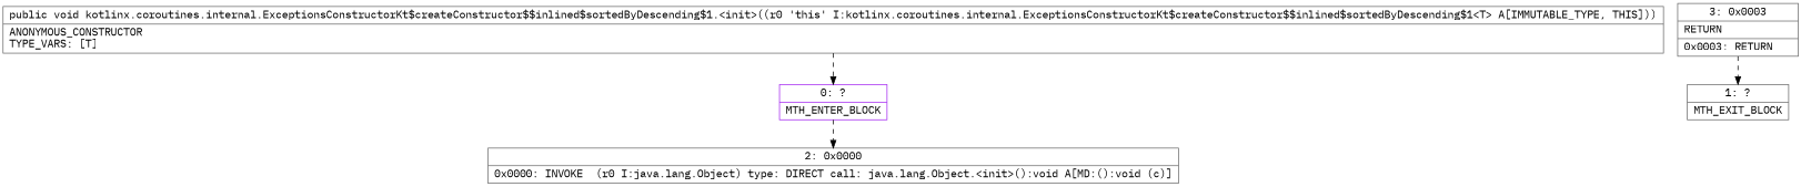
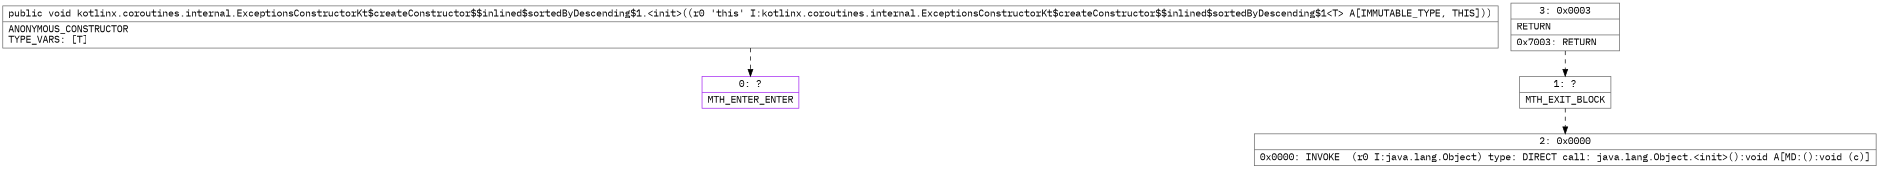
  digraph {
    fontname="IBM Plex Mono"
    node [color=gray40 fontname="IBM Plex Mono" shape=record]
    edge [fontname="IBM Plex Mono" style=dashed]
-   n1 [color=purple label="{0\:\ ?|MTH_ENTER_BLOCK\l}"]
+   n1 [color=purple label="{0\:\ ?|MTH_ENTER_ENTER\l}"]
    n2 [label="{2\:\ 0x0000|0x0000: INVOKE  (r0 I:java.lang.Object) type: DIRECT call: java.lang.Object.\<init\>():void A[MD:():void (c)]\l}"]
-   n3 [label="{3\:\ 0x0003|RETURN\l|0x0003: RETURN   \l}"]
+   n3 [label="{3\:\ 0x0003|RETURN\l|0x7003: RETURN   \l}"]
    n4 [label="{1\:\ ?|MTH_EXIT_BLOCK\l}"]
    n5 [label="{public void kotlinx.coroutines.internal.ExceptionsConstructorKt$createConstructor$$inlined$sortedByDescending$1.\<init\>((r0 'this' I:kotlinx.coroutines.internal.ExceptionsConstructorKt$createConstructor$$inlined$sortedByDescending$1\<T\> A[IMMUTABLE_TYPE, THIS]))  | ANONYMOUS_CONSTRUCTOR\lTYPE_VARS: [T]\l}"]
-   n1 -> n2
+   n4 -> n2
    n3 -> n4
    n5 -> n1
  }
